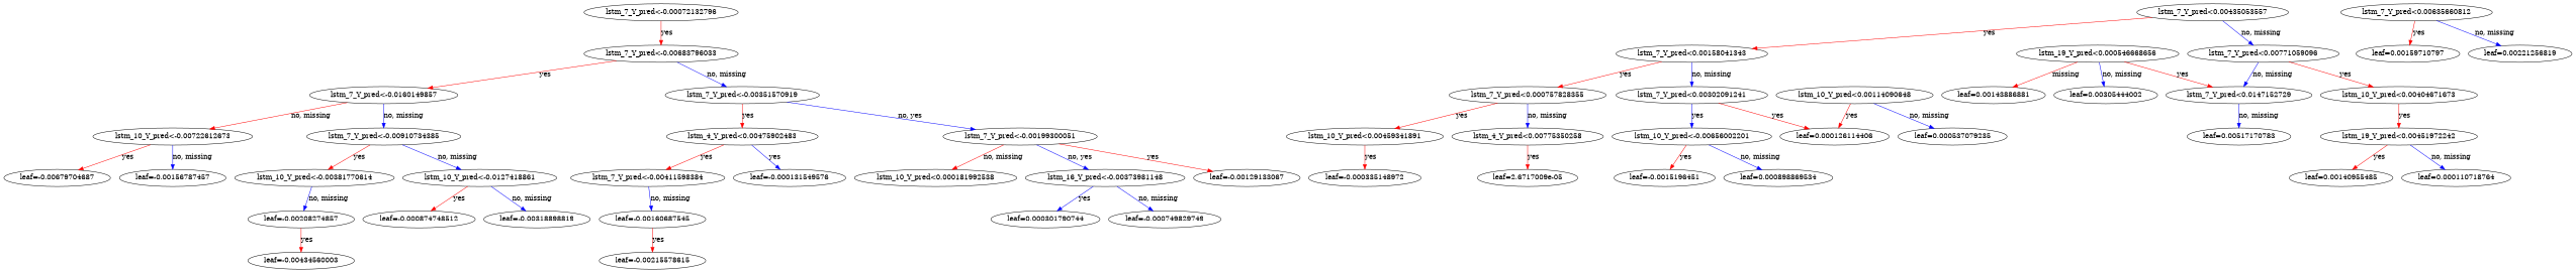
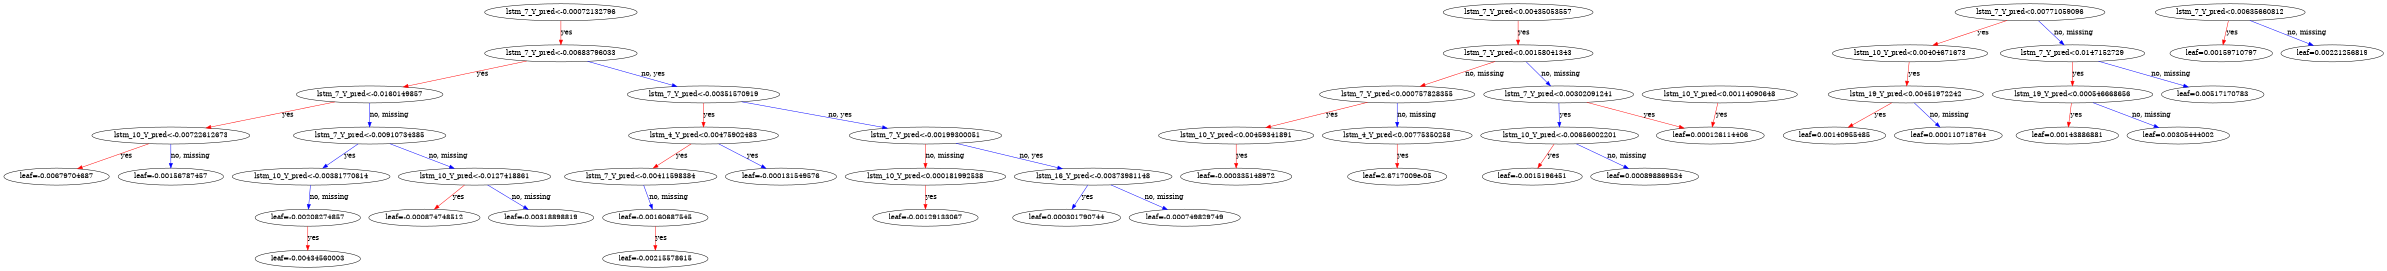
  digraph {
    rankdir=TB
    edge [color="#FF0000"]
    n1 [label="lstm_7_Y_pred<-0.00072132796"]
    n2 [label="lstm_7_Y_pred<-0.00683796033"]
    n3 [label="lstm_7_Y_pred<-0.0160149857"]
    n4 [label="lstm_7_Y_pred<-0.00351570919"]
    n5 [label="lstm_7_Y_pred<0.00435053557"]
    n6 [label="lstm_7_Y_pred<0.00158041343"]
    n7 [label="lstm_7_Y_pred<0.00771059096"]
    n8 [label="lstm_10_Y_pred<-0.00722612673"]
    n9 [label="lstm_7_Y_pred<-0.00910734385"]
    n10 [label="lstm_4_Y_pred<0.00475902483"]
    n11 [label="lstm_7_Y_pred<-0.00199300051"]
    n12 [label="lstm_7_Y_pred<0.000757828355"]
    n13 [label="lstm_7_Y_pred<0.00302091241"]
    n14 [label="lstm_10_Y_pred<0.00404671673"]
    n15 [label="lstm_7_Y_pred<0.0147152729"]
    n16 [label="leaf=-0.00679704687"]
    n17 [label="leaf=-0.00156787457"]
    n18 [label="lstm_10_Y_pred<-0.00381770614"]
    n19 [label="lstm_10_Y_pred<-0.0127418861"]
    n20 [label="lstm_7_Y_pred<-0.00411598384"]
    n21 [label="leaf=-0.000131549576"]
    n22 [label="lstm_10_Y_pred<0.000181992538"]
    n23 [label="lstm_16_Y_pred<-0.00373981148"]
    n24 [label="leaf=-0.00208274857"]
    n25 [label="leaf=-0.000874748512"]
    n26 [label="leaf=-0.00318898819"]
    n27 [label="leaf=-0.00434560003"]
    n28 [label="leaf=-0.00160687545"]
    n29 [label="leaf=-0.00129133067"]
    n30 [label="leaf=0.000301790744"]
    n31 [label="leaf=-0.000749829749"]
    n32 [label="leaf=-0.00215578615"]
    n33 [label="lstm_10_Y_pred<0.00459341891"]
    n34 [label="lstm_4_Y_pred<0.00775350258"]
    n35 [label="lstm_10_Y_pred<-0.00656002201"]
    n36 [label="leaf=0.000126114406"]
    n37 [label="lstm_19_Y_pred<0.00451972242"]
    n38 [label="lstm_19_Y_pred<0.000546668656"]
    n39 [label="leaf=0.00517170783"]
    n40 [label="leaf=-0.000335148972"]
    n41 [label="leaf=2.6717009e-05"]
    n42 [label="lstm_10_Y_pred<0.00114090648"]
-   n43 [label="leaf=0.000537079235"]
    n44 [label="leaf=-0.0015196451"]
    n45 [label="leaf=0.000898869534"]
    n46 [label="leaf=0.00140955485"]
    n47 [label="leaf=0.000110718764"]
    n48 [label="lstm_7_Y_pred<0.00635660812"]
    n49 [label="leaf=0.00159710797"]
    n50 [label="leaf=0.00221256819"]
    n51 [label="leaf=0.00143886881"]
    n52 [label="leaf=0.00305444002"]
    n1 -> n2 [label=yes]
    n2 -> n3 [label=yes]
-   n2 -> n4 [color="#0000FF" label="no, missing"]
-   n3 -> n8 [label="no, missing"]
+   n2 -> n4 [color="#0000FF" label="no, yes"]
+   n3 -> n8 [label=yes]
    n3 -> n9 [color="#0000FF" label="no, missing"]
    n4 -> n10 [label=yes]
    n4 -> n11 [color="#0000FF" label="no, yes"]
    n5 -> n6 [label=yes]
-   n5 -> n7 [color="#0000FF" label="no, missing"]
-   n6 -> n12 [label=yes]
+   n6 -> n12 [label="no, missing"]
    n6 -> n13 [color="#0000FF" label="no, missing"]
    n7 -> n14 [label=yes]
    n7 -> n15 [color="#0000FF" label="no, missing"]
    n8 -> n16 [label=yes]
    n8 -> n17 [color="#0000FF" label="no, missing"]
-   n9 -> n18 [label=yes]
+   n9 -> n18 [color="#0000FF" label=yes]
    n9 -> n19 [color="#0000FF" label="no, missing"]
    n10 -> n20 [label=yes]
    n10 -> n21 [color="#0000FF" label=yes]
    n11 -> n22 [label="no, missing"]
    n11 -> n23 [color="#0000FF" label="no, yes"]
    n12 -> n33 [label=yes]
    n12 -> n34 [color="#0000FF" label="no, missing"]
    n13 -> n35 [color="#0000FF" label=yes]
    n13 -> n36 [label=yes]
    n14 -> n37 [label=yes]
-   n38 -> n15 [label=yes]
+   n15 -> n38 [label=yes]
    n15 -> n39 [color="#0000FF" label="no, missing"]
    n18 -> n24 [color="#0000FF" label="no, missing"]
    n19 -> n25 [label=yes]
    n19 -> n26 [color="#0000FF" label="no, missing"]
    n20 -> n28 [color="#0000FF" label="no, missing"]
-   n11 -> n29 [label=yes]
+   n22 -> n29 [label=yes]
    n23 -> n30 [color="#0000FF" label=yes]
    n23 -> n31 [color="#0000FF" label="no, missing"]
    n24 -> n27 [label=yes]
    n28 -> n32 [label=yes]
    n33 -> n40 [label=yes]
    n34 -> n41 [label=yes]
    n35 -> n44 [label=yes]
    n35 -> n45 [color="#0000FF" label="no, missing"]
    n37 -> n46 [label=yes]
    n37 -> n47 [color="#0000FF" label="no, missing"]
-   n38 -> n51 [label=missing]
+   n38 -> n51 [label=yes]
    n38 -> n52 [color="#0000FF" label="no, missing"]
    n42 -> n36 [label=yes]
-   n42 -> n43 [color="#0000FF" label="no, missing"]
    n48 -> n49 [label=yes]
    n48 -> n50 [color="#0000FF" label="no, missing"]
  }
